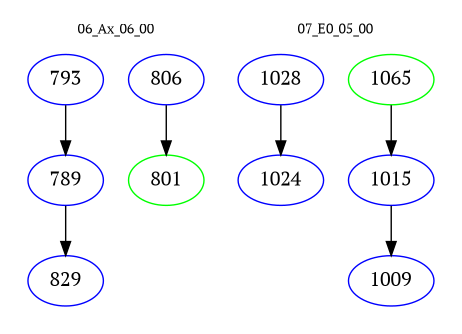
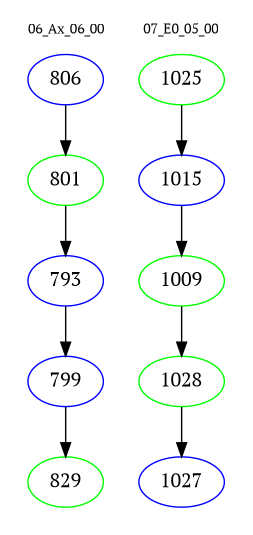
  digraph {
    fontname="PT Serif"
    node [color=blue fontname="PT Serif"]
    edge [color=black fontname="PT Serif"]
    n1 [label=806]
    n2 [color=green label=801]
    n3 [label=793]
-   n4 [label=789]
-   n5 [label=829]
-   n6 [color=green label=1065]
+   n4 [label=799]
+   n5 [color=green label=829]
+   n6 [color=green label=1025]
    n7 [label=1015]
-   n8 [label=1009]
-   n9 [label=1028]
-   n10 [label=1024]
+   n8 [color=green label=1009]
+   n9 [color=green label=1028]
+   n10 [label=1027]
    subgraph cluster_1 {
      color=white
      fontsize=10
      label="06_Ax_06_00"
      n1
      n2
      n3
      n4
      n5
    }
    subgraph cluster_2 {
      color=white
      fontsize=10
      label="07_E0_05_00"
      n6
      n7
      n8
      n9
      n10
    }
    n1 -> n2
+   n2 -> n3
    n3 -> n4
    n4 -> n5
    n6 -> n7
    n7 -> n8
+   n8 -> n9
    n9 -> n10
  }
